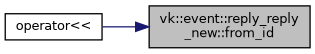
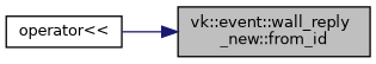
  digraph {
    rankdir=RL
    node [color=black fontname=Helvetica fontsize=10 shape=record style=filled]
-   n1 [fillcolor=grey75 fontcolor=black height=0.2 label="vk::event::reply_reply\l_new::from_id" width=0.4]
+   n1 [fillcolor=grey75 fontcolor=black height=0.2 label="vk::event::wall_reply\l_new::from_id" width=0.4]
    n2 [fillcolor=white height=0.2 label="operator\<\<" width=0.4]
    n1 -> n2 [color=midnightblue dir=back fontname=Helvetica fontsize=10 labelfontname=Helvetica labelfontsize=10 style=solid]
  }
